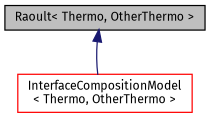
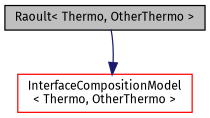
  digraph {
    fontname="Fira Sans"
    node [fontname="Fira Sans" fontsize=10 shape=record]
    n1 [color=black fillcolor=grey75 fontcolor=black height=0.2 label="Raoult\< Thermo, OtherThermo \>" style=filled width=0.4]
    n2 [color=red height=0.2 label="InterfaceCompositionModel\l\< Thermo, OtherThermo \>" width=0.4]
-   n1 -> n2 [color=midnightblue dir=back fontname="Fira Sans" fontsize=10 labelfontname=Helvetica labelfontsize=10 style=solid]
+   n2 -> n1 [color=midnightblue dir=back fontname="Fira Sans" fontsize=10 labelfontname=Helvetica labelfontsize=10 style=solid]
  }
